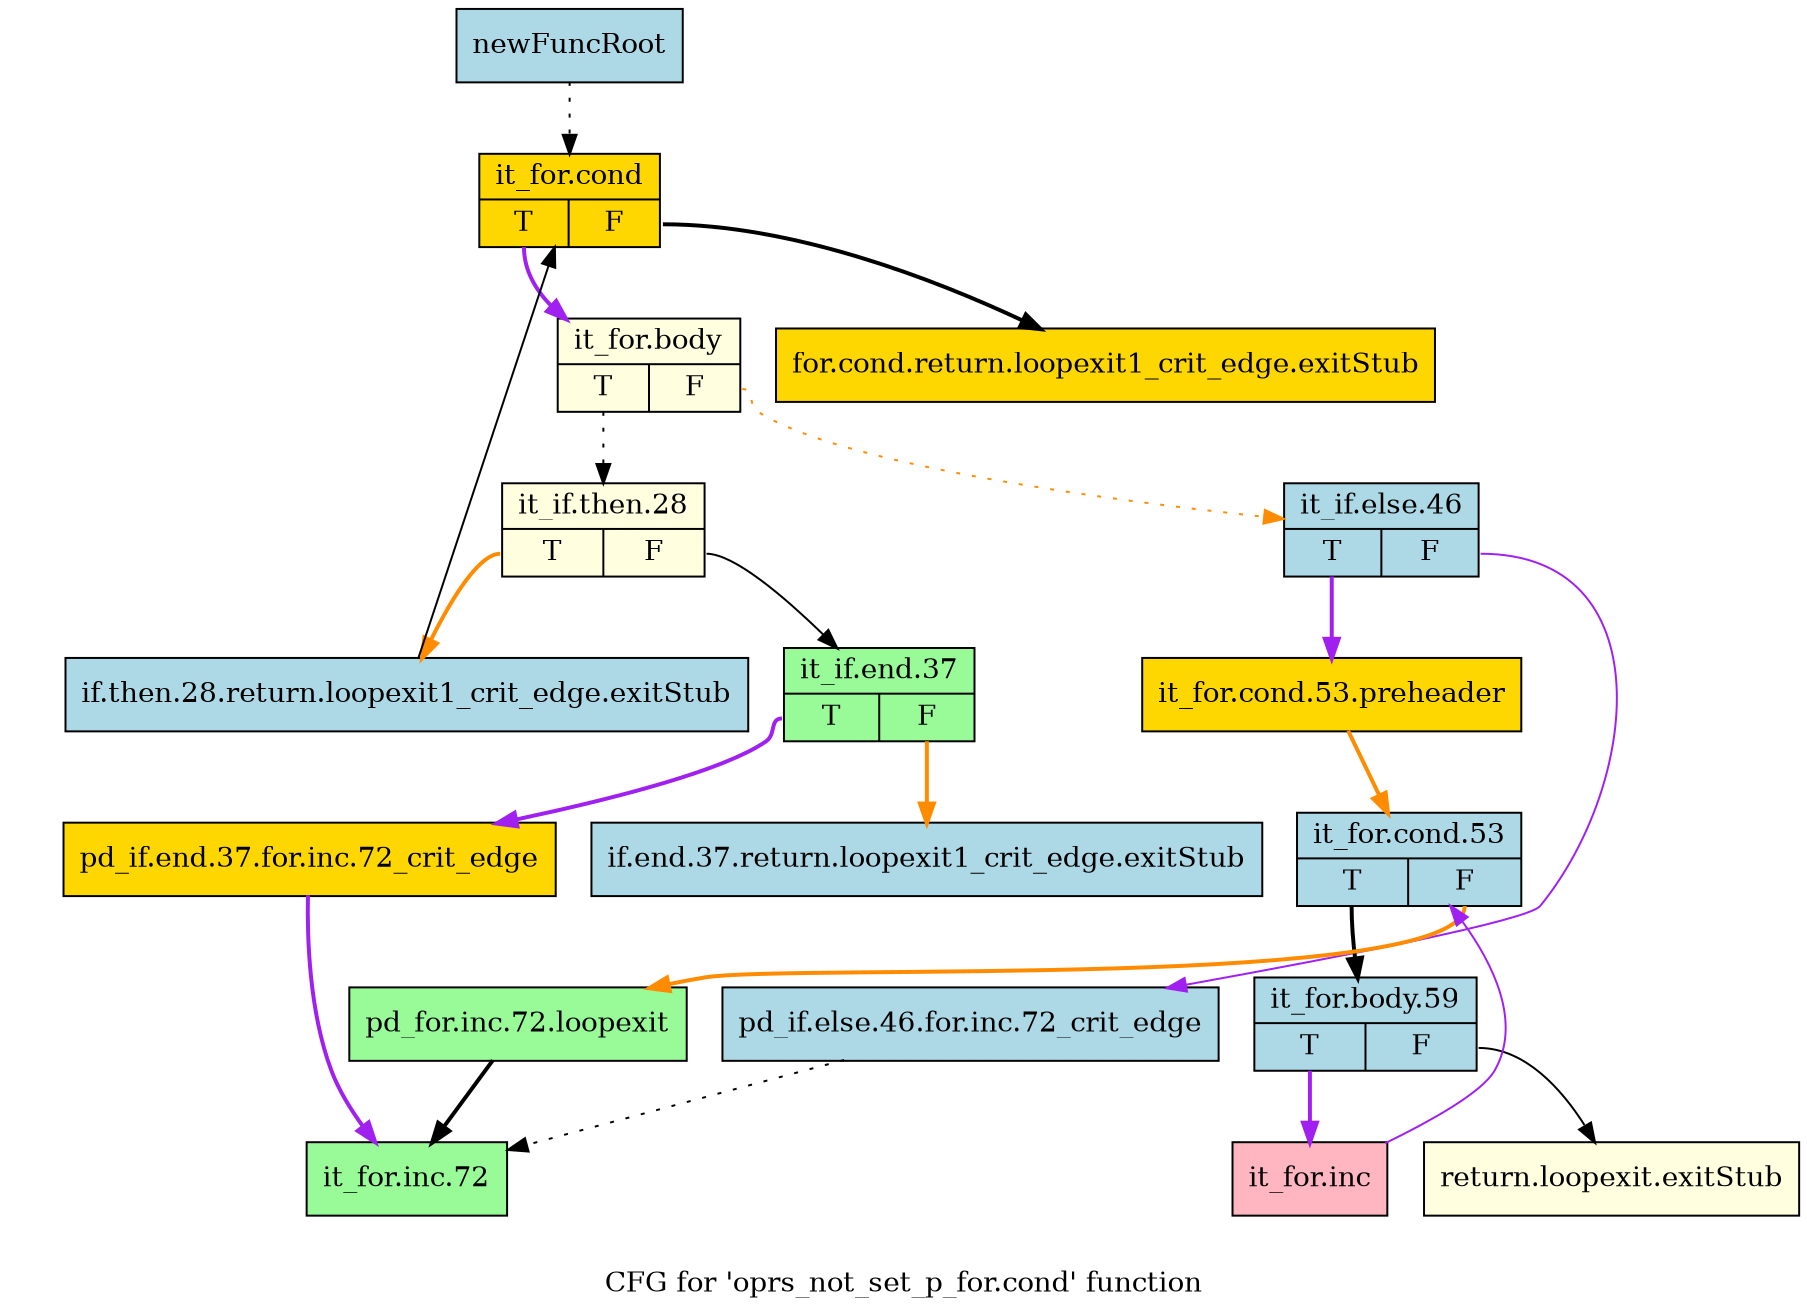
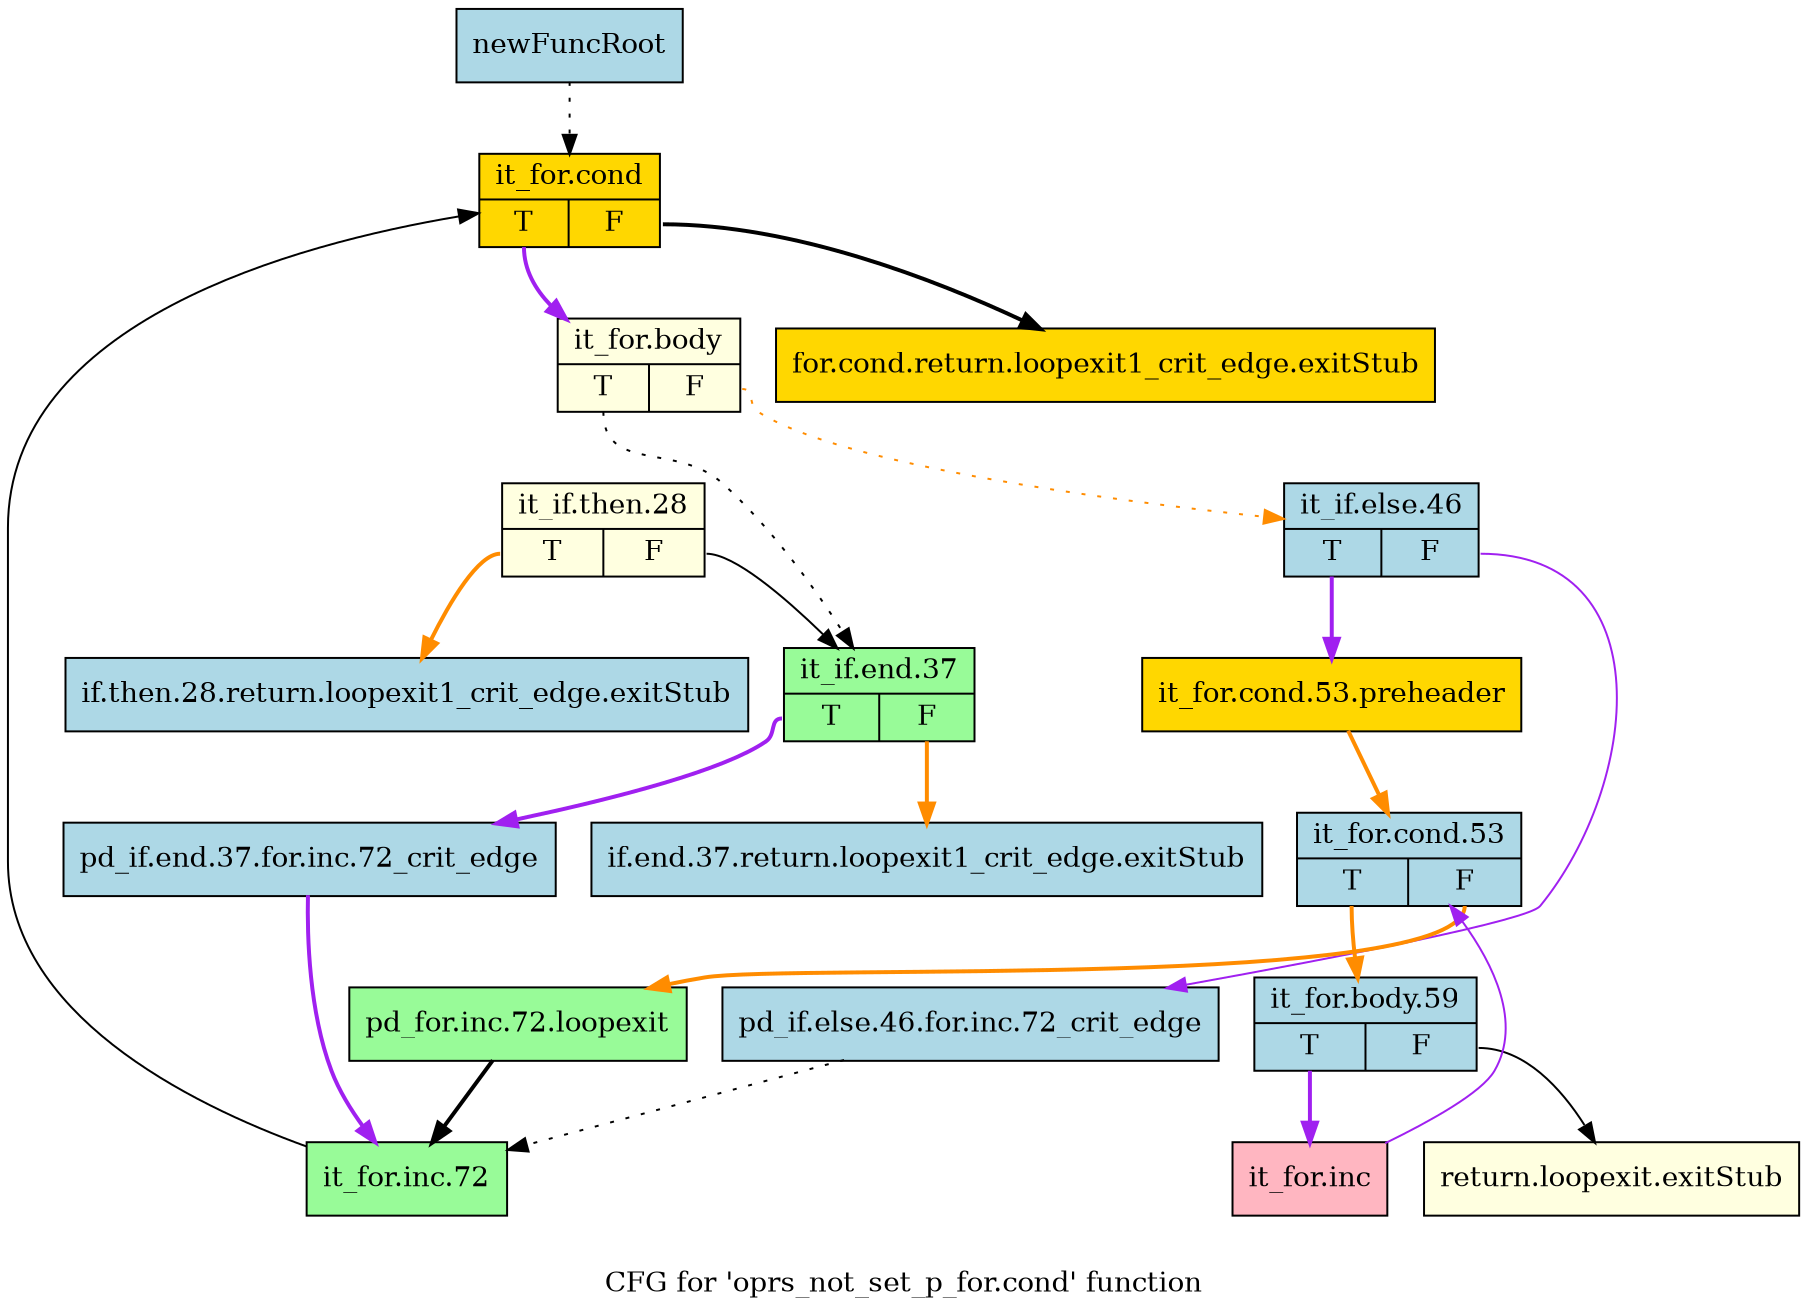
  digraph {
    label="CFG for 'oprs_not_set_p_for.cond' function"
    node [fillcolor=lightblue shape=record style=filled]
    edge [color=black style=bold]
    n1 [label="{newFuncRoot}"]
    n2 [fillcolor=gold label="{it_for.cond|{<s0>T|<s1>F}}"]
    n3 [fillcolor=gold label="{for.cond.return.loopexit1_crit_edge.exitStub}"]
    n4 [fillcolor=lightyellow label="{it_for.body|{<s0>T|<s1>F}}"]
    n5 [fillcolor=lightyellow label="{it_if.then.28|{<s0>T|<s1>F}}"]
    n6 [label="{it_if.else.46|{<s0>T|<s1>F}}"]
    n7 [fillcolor=lightyellow label="{return.loopexit.exitStub}"]
    n8 [label="{if.then.28.return.loopexit1_crit_edge.exitStub}"]
    n9 [label="{if.end.37.return.loopexit1_crit_edge.exitStub}"]
    n10 [fillcolor=palegreen label="{it_if.end.37|{<s0>T|<s1>F}}"]
    n11 [fillcolor=gold label="{it_for.cond.53.preheader}"]
    n12 [label="{pd_if.else.46.for.inc.72_crit_edge}"]
-   n13 [fillcolor=gold label="{pd_if.end.37.for.inc.72_crit_edge}"]
+   n13 [label="{pd_if.end.37.for.inc.72_crit_edge}"]
    n14 [label="{it_for.cond.53|{<s0>T|<s1>F}}"]
    n15 [fillcolor=palegreen label="{it_for.inc.72}"]
    n16 [label="{it_for.body.59|{<s0>T|<s1>F}}"]
    n17 [fillcolor=palegreen label="{pd_for.inc.72.loopexit}"]
    n18 [fillcolor=lightpink label="{it_for.inc}"]
    n1 -> n2 [style=dotted]
    n2 -> n3 [tailport=s1]
    n2 -> n4 [color=purple tailport=s0]
-   n4 -> n5 [style=dotted tailport=s0]
+   n4 -> n10 [style=dotted tailport=s0]
    n4 -> n6 [color=darkorange style=dotted tailport=s1]
    n5 -> n8 [color=darkorange tailport=s0]
    n5 -> n10 [style=solid tailport=s1]
    n6 -> n11 [color=purple tailport=s0]
    n6 -> n12 [color=purple style=solid tailport=s1]
    n10 -> n9 [color=darkorange tailport=s1]
    n10 -> n13 [color=purple tailport=s0]
    n11 -> n14 [color=darkorange]
    n12 -> n15 [style=dotted]
    n13 -> n15 [color=purple]
-   n14 -> n16 [tailport=s0]
+   n14 -> n16 [color=darkorange tailport=s0]
    n14 -> n17 [color=darkorange tailport=s1]
-   n8 -> n2 [style=solid]
+   n15 -> n2 [style=solid]
    n16 -> n7 [style=solid tailport=s1]
    n16 -> n18 [color=purple tailport=s0]
    n17 -> n15
    n18 -> n14 [color=purple style=solid]
  }
